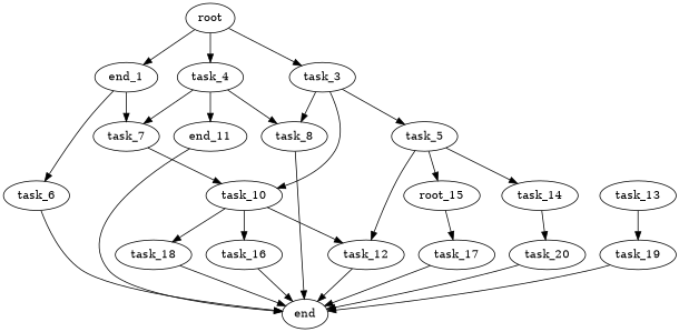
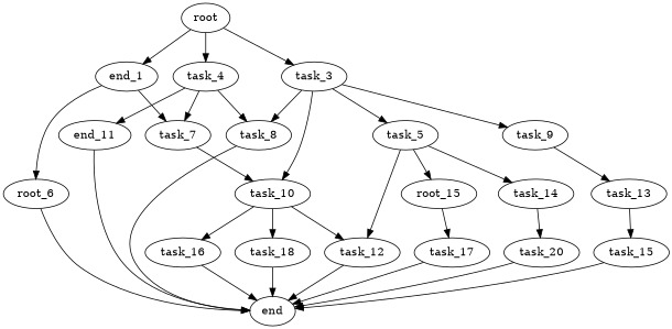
  digraph {
    n1 [label=end_1]
    root
    task_3
    task_4
-   task_6
+   task_6 [label=root_6]
    task_7
    task_5
    task_8
+   task_9
    task_10
    n11 [label=end_11]
    end
    task_12
    task_14
    n15 [label=root_15]
    task_13
    task_16
    task_18
    task_20
    task_17
-   task_19
+   task_19 [label=task_15]
    n1 -> task_6
    n1 -> task_7
    root -> n1
    root -> task_3
    root -> task_4
    task_3 -> task_5
    task_3 -> task_8
+   task_3 -> task_9
    task_3 -> task_10
    task_4 -> task_7
    task_4 -> task_8
    task_4 -> n11
    task_6 -> end
    task_7 -> task_10
    task_5 -> task_12
    task_5 -> task_14
    task_5 -> n15
    task_8 -> end
+   task_9 -> task_13
    task_10 -> task_12
    task_10 -> task_16
    task_10 -> task_18
    n11 -> end
    task_12 -> end
    task_14 -> task_20
    n15 -> task_17
    task_13 -> task_19
    task_16 -> end
    task_18 -> end
    task_20 -> end
    task_17 -> end
    task_19 -> end
  }
